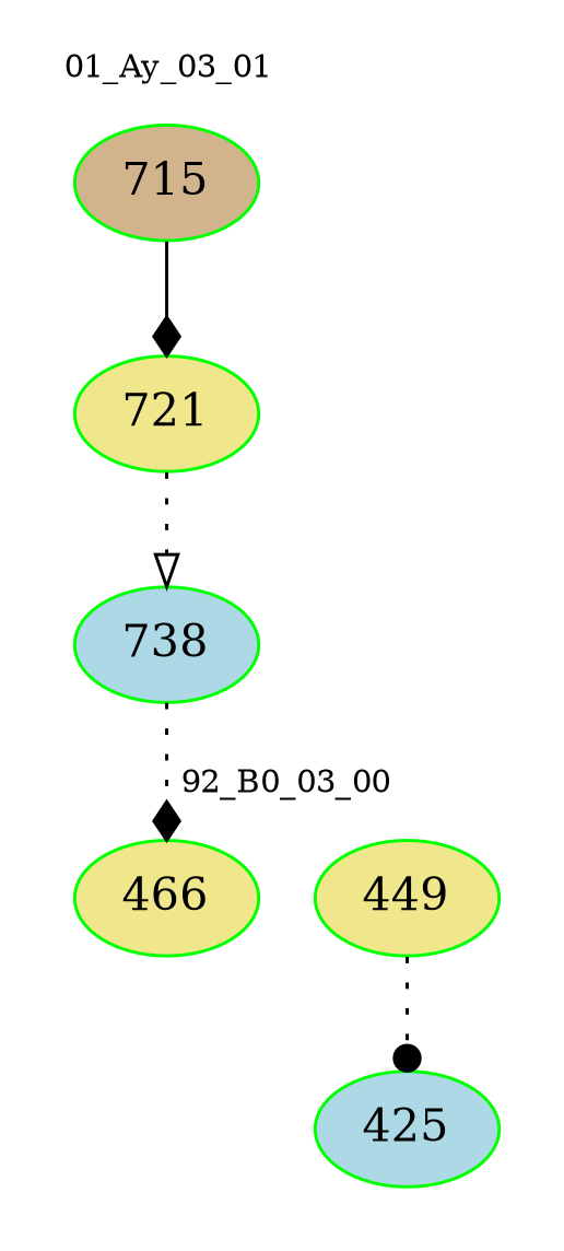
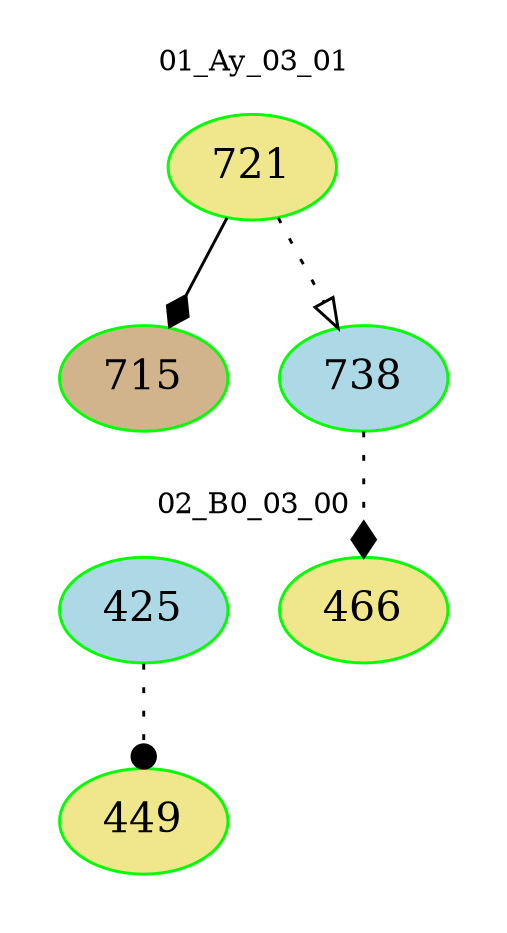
  digraph {
    node [color=green fillcolor=khaki style=filled]
    edge [arrowhead=diamond color=black style=dotted]
    n1 [label=721]
    n2 [fillcolor=tan label=715]
    n3 [fillcolor=lightblue label=738]
    n4 [label=449]
    n5 [label=466]
    n6 [fillcolor=lightblue label=425]
    subgraph cluster_1 {
      color=white
      fontsize=10
      label="01_Ay_03_01"
      n1
      n2
      n3
    }
    subgraph cluster_2 {
      color=white
      fontsize=10
-     label="92_B0_03_00"
+     label="02_B0_03_00"
      n4
      n5
      n6
    }
-   n2 -> n1 [style=solid]
+   n1 -> n2 [style=solid]
    n1 -> n3 [arrowhead=onormal]
    n3 -> n5
-   n4 -> n6 [arrowhead=dot]
+   n6 -> n4 [arrowhead=dot]
  }
